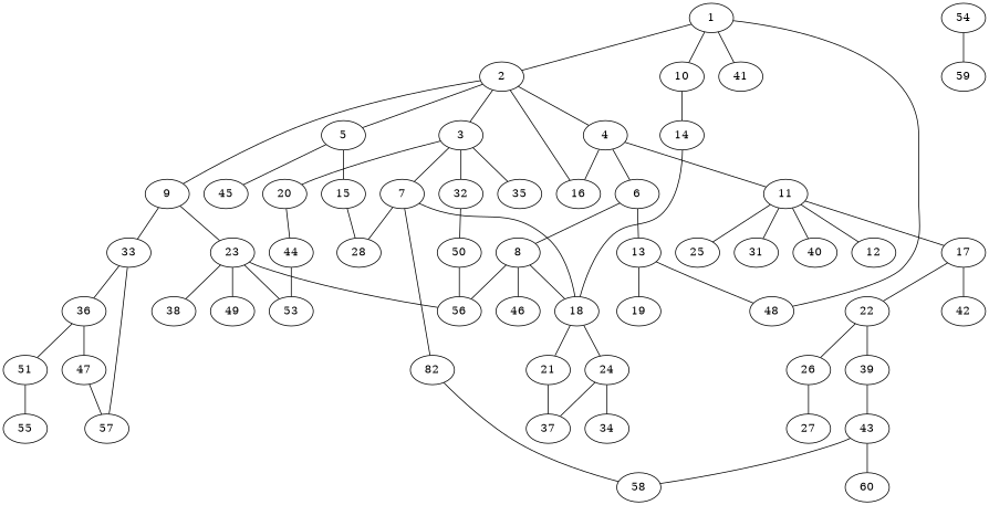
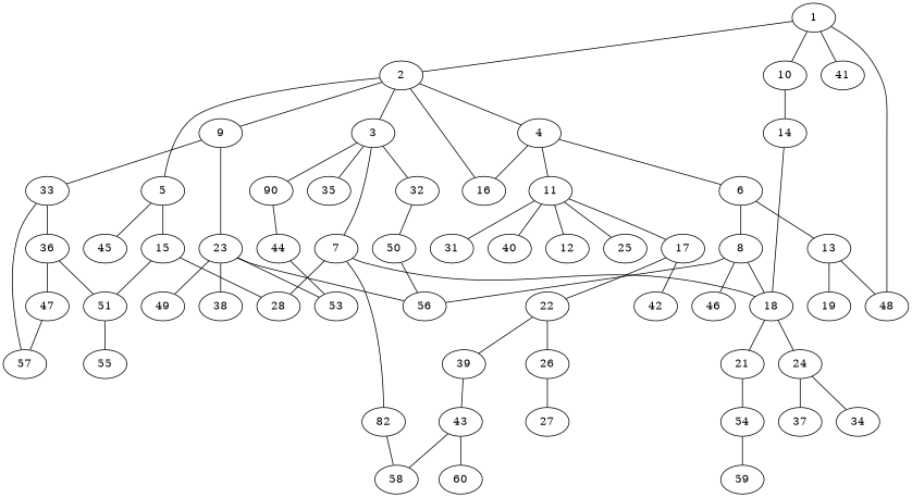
  graph {
    1
    2
    10
    41
    48
    3
    4
    5
    9
    16
    14
    7
-   20
+   20 [label=90]
    32
    35
    6
    11
    15
    45
    23
    33
    18
    28
    n24 [label=82]
    44
    50
    8
    13
    12
    17
    25
    31
    40
    51
    56
    38
    49
    53
    36
    57
    21
    24
    58
    46
    19
    22
    42
    55
    54
    34
    37
    47
    26
    39
    27
    43
    59
    60
    1 -- 2
    1 -- 10
    1 -- 41
    1 -- 48
    2 -- 3
    2 -- 4
    2 -- 5
    2 -- 9
    2 -- 16
    10 -- 14
    3 -- 7
    3 -- 20
    3 -- 32
    3 -- 35
    4 -- 16
    4 -- 6
    4 -- 11
    5 -- 15
    5 -- 45
    9 -- 23
    9 -- 33
    14 -- 18
    7 -- 18
    7 -- 28
    7 -- n24
    20 -- 44
    32 -- 50
    6 -- 8
    6 -- 13
    11 -- 12
    11 -- 17
    11 -- 25
    11 -- 31
    11 -- 40
    15 -- 28
+   15 -- 51
    23 -- 56
    23 -- 38
    23 -- 49
    23 -- 53
    33 -- 36
    33 -- 57
    18 -- 21
    18 -- 24
    n24 -- 58
    44 -- 53
    50 -- 56
    8 -- 18
    8 -- 56
    8 -- 46
    13 -- 48
    13 -- 19
    17 -- 22
    17 -- 42
    51 -- 55
    36 -- 51
    36 -- 47
-   21 -- 37
+   21 -- 54
    24 -- 34
    24 -- 37
    22 -- 26
    22 -- 39
    54 -- 59
    47 -- 57
    26 -- 27
    39 -- 43
    43 -- 58
    43 -- 60
  }
